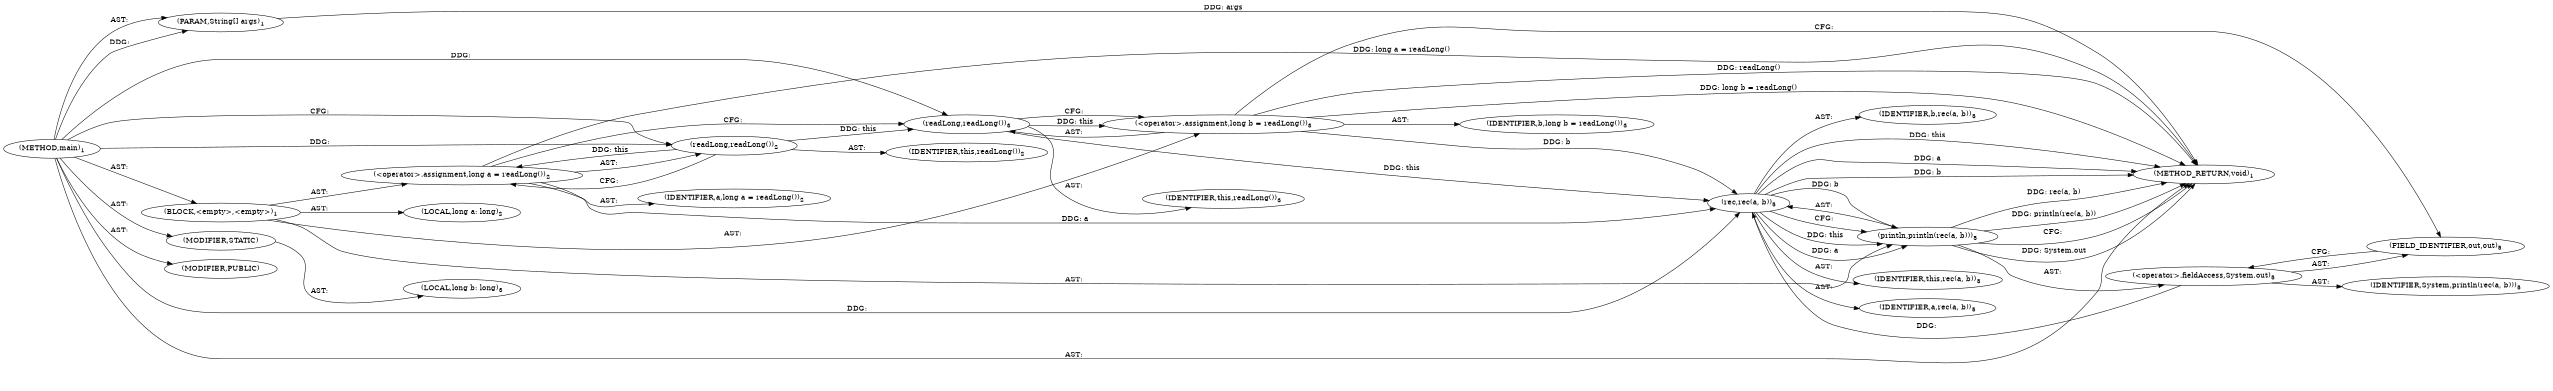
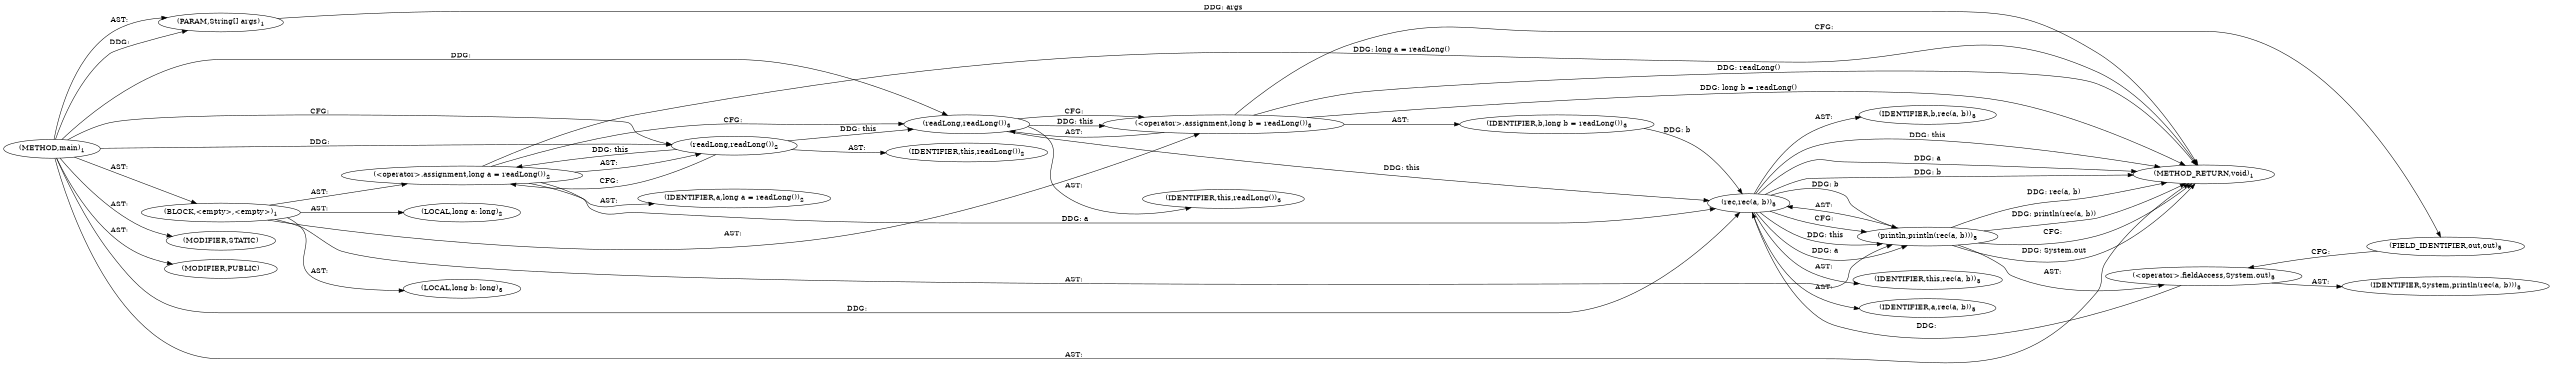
  digraph {
    rankdir=LR
    n1 [label=<(METHOD,main)<SUB>1</SUB>>]
    n2 [label=<(PARAM,String[] args)<SUB>1</SUB>>]
    n3 [label=<(BLOCK,&lt;empty&gt;,&lt;empty&gt;)<SUB>1</SUB>>]
    n4 [label=<(readLong,readLong())<SUB>2</SUB>>]
    n5 [label=<(readLong,readLong())<SUB>3</SUB>>]
    n6 [label=<(rec,rec(a, b))<SUB>5</SUB>>]
    n7 [label=<(MODIFIER,PUBLIC)>]
    n8 [label=<(MODIFIER,STATIC)>]
    n9 [label=<(METHOD_RETURN,void)<SUB>1</SUB>>]
    n10 [label=<(LOCAL,long a: long)<SUB>2</SUB>>]
    n11 [label=<(&lt;operator&gt;.assignment,long a = readLong())<SUB>2</SUB>>]
    n12 [label=<(LOCAL,long b: long)<SUB>3</SUB>>]
    n13 [label=<(&lt;operator&gt;.assignment,long b = readLong())<SUB>3</SUB>>]
    n14 [label=<(println,println(rec(a, b)))<SUB>5</SUB>>]
    n15 [label=<(IDENTIFIER,this,readLong())<SUB>2</SUB>>]
    n16 [label=<(IDENTIFIER,this,readLong())<SUB>3</SUB>>]
    n17 [label=<(IDENTIFIER,this,rec(a, b))<SUB>5</SUB>>]
    n18 [label=<(IDENTIFIER,a,rec(a, b))<SUB>5</SUB>>]
    n19 [label=<(IDENTIFIER,b,rec(a, b))<SUB>5</SUB>>]
    n20 [label=<(IDENTIFIER,a,long a = readLong())<SUB>2</SUB>>]
    n21 [label=<(IDENTIFIER,b,long b = readLong())<SUB>3</SUB>>]
    n22 [label=<(FIELD_IDENTIFIER,out,out)<SUB>5</SUB>>]
    n23 [label=<(&lt;operator&gt;.fieldAccess,System.out)<SUB>5</SUB>>]
    n24 [label=<(IDENTIFIER,System,println(rec(a, b)))<SUB>5</SUB>>]
    n1 -> n2 [label="AST: "]
    n1 -> n2 [label="DDG: "]
    n1 -> n3 [label="AST: "]
    n1 -> n4 [label="CFG: "]
    n1 -> n4 [label="DDG: "]
    n1 -> n5 [label="DDG: "]
    n1 -> n6 [label="DDG: "]
    n1 -> n7 [label="AST: "]
    n1 -> n8 [label="AST: "]
    n1 -> n9 [label="AST: "]
    n2 -> n9 [label="DDG: args"]
    n3 -> n10 [label="AST: "]
    n3 -> n11 [label="AST: "]
-   n8 -> n12 [label="AST: "]
+   n3 -> n12 [label="AST: "]
    n3 -> n13 [label="AST: "]
    n3 -> n14 [label="AST: "]
    n4 -> n5 [label="DDG: this"]
    n4 -> n11 [label="CFG: "]
    n4 -> n11 [label="DDG: this"]
    n4 -> n15 [label="AST: "]
    n5 -> n6 [label="DDG: this"]
    n5 -> n13 [label="CFG: "]
    n5 -> n13 [label="DDG: this"]
    n5 -> n16 [label="AST: "]
    n6 -> n9 [label="DDG: this"]
    n6 -> n9 [label="DDG: a"]
    n6 -> n9 [label="DDG: b"]
    n6 -> n14 [label="CFG: "]
    n6 -> n14 [label="DDG: this"]
    n6 -> n14 [label="DDG: a"]
    n6 -> n14 [label="DDG: b"]
    n6 -> n17 [label="AST: "]
    n6 -> n18 [label="AST: "]
    n6 -> n19 [label="AST: "]
    n11 -> n4 [label="AST: "]
    n11 -> n5 [label="CFG: "]
    n11 -> n6 [label="DDG: a"]
    n11 -> n9 [label="DDG: long a = readLong()"]
    n11 -> n20 [label="AST: "]
    n13 -> n5 [label="AST: "]
-   n13 -> n6 [label="DDG: b"]
+   n21 -> n6 [label="DDG: b"]
    n13 -> n9 [label="DDG: readLong()"]
    n13 -> n9 [label="DDG: long b = readLong()"]
    n13 -> n21 [label="AST: "]
    n13 -> n22 [label="CFG: "]
    n14 -> n6 [label="AST: "]
    n14 -> n9 [label="CFG: "]
    n14 -> n9 [label="DDG: System.out"]
    n14 -> n9 [label="DDG: rec(a, b)"]
    n14 -> n9 [label="DDG: println(rec(a, b))"]
    n14 -> n23 [label="AST: "]
    n22 -> n23 [label="CFG: "]
    n23 -> n6 [label="DDG: "]
-   n23 -> n22 [label="AST: "]
    n23 -> n24 [label="AST: "]
  }
